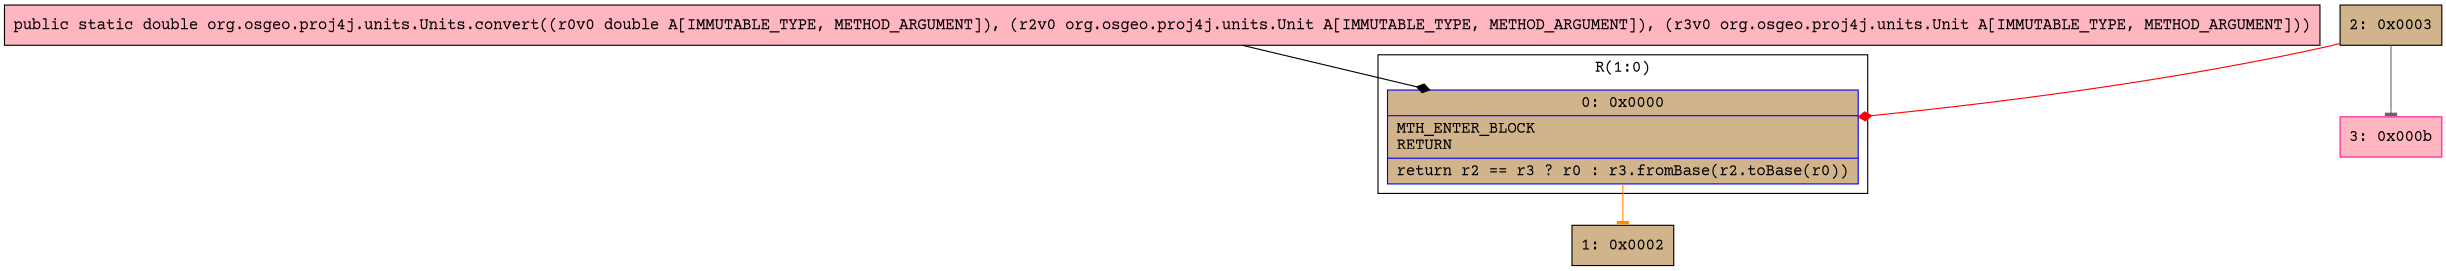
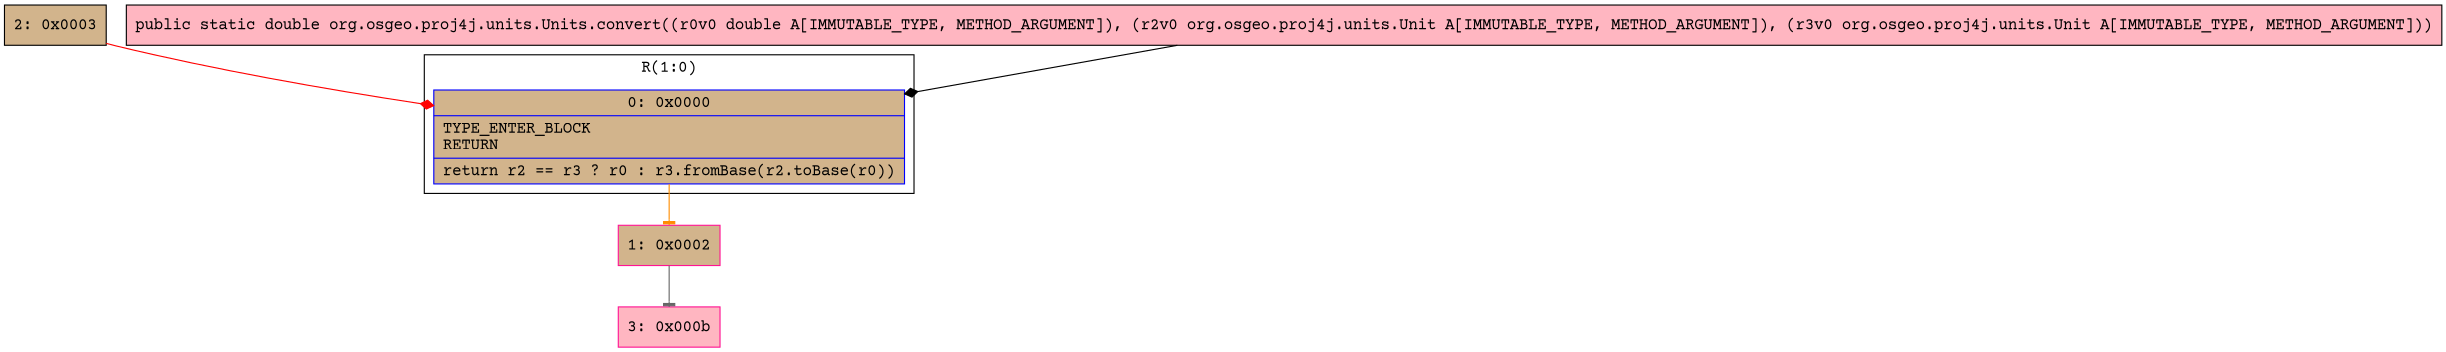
  digraph {
    fontname="Courier Prime"
    node [color=deeppink fillcolor=tan fontname="Courier Prime" shape=record style=filled]
    edge [arrowhead=tee fontname="Courier Prime"]
-   n1 [color=blue label="{0\:\ 0x0000|MTH_ENTER_BLOCK\lRETURN\l|return r2 == r3 ? r0 : r3.fromBase(r2.toBase(r0))\l}"]
-   n2 [color=black label="{1\:\ 0x0002}"]
+   n1 [color=blue label="{0\:\ 0x0000|TYPE_ENTER_BLOCK\lRETURN\l|return r2 == r3 ? r0 : r3.fromBase(r2.toBase(r0))\l}"]
+   n2 [label="{1\:\ 0x0002}"]
    n3 [color=black label="{2\:\ 0x0003}"]
    n4 [fillcolor=lightpink label="{3\:\ 0x000b}"]
    n5 [color=black fillcolor=lightpink label="{public static double org.osgeo.proj4j.units.Units.convert((r0v0 double A[IMMUTABLE_TYPE, METHOD_ARGUMENT]), (r2v0 org.osgeo.proj4j.units.Unit A[IMMUTABLE_TYPE, METHOD_ARGUMENT]), (r3v0 org.osgeo.proj4j.units.Unit A[IMMUTABLE_TYPE, METHOD_ARGUMENT])) }"]
    subgraph cluster_1 {
      label="R(1:0)"
      n1
    }
    n1 -> n2 [color=darkorange]
    n3 -> n1 [arrowhead=diamond color=red]
-   n3 -> n4 [color=gray40]
+   n2 -> n4 [color=gray40]
    n5 -> n1 [arrowhead=diamond color=black]
  }
